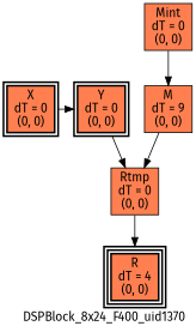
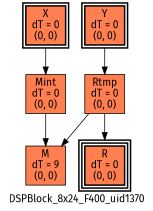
  digraph {
    fontname="Fira Sans"
    label=DSPBlock_8x24_F400_uid1370
    labeljust=right
    labelloc=bottom
    nodesep=0.25
    ranksep=0.5
    node [color=black fillcolor=coral fontname="Fira Sans" peripheries=1 shape=box style="bold, filled"]
    edge [arrowhead=normal arrowsize=1.0 arrowtail=normal color=black dir=forward fontname="Fira Sans"]
    n1 [label="X\ndT = 0\n(0, 0)" peripheries=2]
    n2 [label="Y\ndT = 0\n(0, 0)" peripheries=2]
-   n3 [label="R\ndT = 4\n(0, 0)" peripheries=3]
+   n3 [label="R\ndT = 0\n(0, 0)" peripheries=3]
    n4 [label="Mint\ndT = 0\n(0, 0)" style=filled]
    n5 [label="Rtmp\ndT = 0\n(0, 0)" style=filled]
    n6 [label="M\ndT = 9\n(0, 0)" style=filled]
    subgraph sub_1 {
      rank=same
      n1
      n2
    }
    subgraph sub_2 {
      rank=same
      n3
    }
-   n1 -> n2
+   n1 -> n4
    n2 -> n5
    n4 -> n6
    n5 -> n3
-   n6 -> n5
+   n5 -> n6
  }
